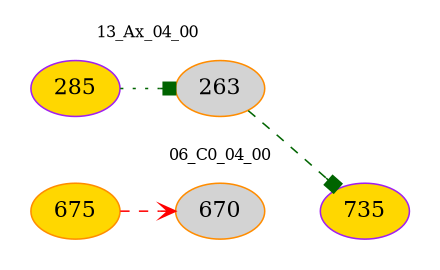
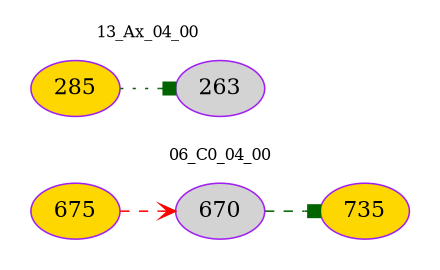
  digraph {
    rankdir=LR
    node [color=purple fillcolor=gold style=filled]
    edge [arrowhead=box color=darkgreen style=dashed]
    n1 [label=285]
-   n2 [color=darkorange fillcolor=lightgrey label=263]
-   n3 [color=darkorange label=675]
-   n4 [color=darkorange fillcolor=lightgrey label=670]
+   n2 [fillcolor=lightgrey label=263]
+   n3 [label=675]
+   n4 [fillcolor=lightgrey label=670]
    n5 [label=735]
    subgraph cluster_1 {
      color=white
      fontsize=10
      label="13_Ax_04_00"
      n1
      n2
    }
    subgraph cluster_2 {
      color=white
      fontsize=10
      label="06_C0_04_00"
      n3
      n4
      n5
    }
    n1 -> n2 [style=dotted]
    n3 -> n4 [arrowhead=vee color=red]
-   n2 -> n5
+   n4 -> n5
  }
